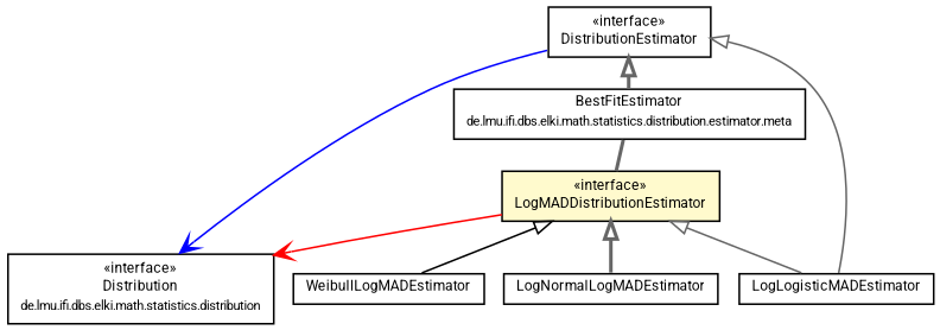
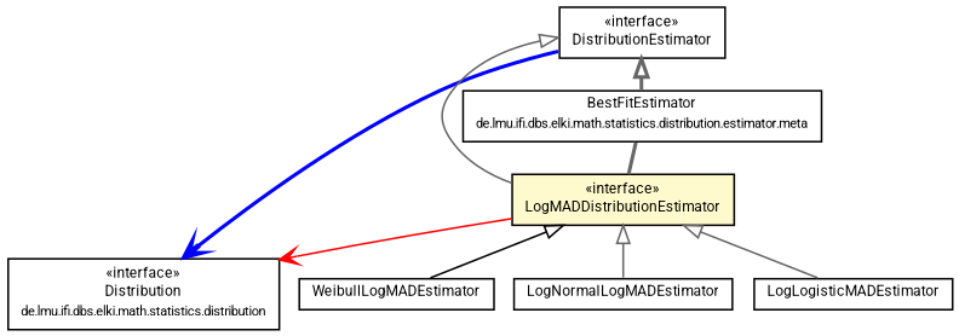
  digraph {
    nodesep=0.15
    rankdir=TB
    ranksep=0.25
    node [fontcolor=black fontname=Roboto fontsize=8 margin=0 shape=plaintext]
    edge [color=gray40 fontname=Roboto fontsize=7 labelfontname=Roboto labelfontsize=7 style=solid weight=9 arrowtail=empty dir=back]
    n1 [height=0 label=<<table title="de.lmu.ifi.dbs.elki.math.statistics.distribution.Distribution" border="0" cellborder="1" cellspacing="0" cellpadding="2" href="../Distribution.html" target="_parent"> 		<tr><td><table border="0" cellspacing="0" cellpadding="1"> 		<tr><td align="center" balign="center"> &#171;interface&#187; </td></tr> 		<tr><td align="center" balign="center"> <font face="Roboto">Distribution</font> </td></tr> 		<tr><td align="center" balign="center"> <font face="Roboto" point-size="7.0">de.lmu.ifi.dbs.elki.math.statistics.distribution</font> </td></tr> 		</table></td></tr> 		</table>> width=0]
    n2 [height=0 label=<<table title="de.lmu.ifi.dbs.elki.math.statistics.distribution.estimator.LogMADDistributionEstimator" border="0" cellborder="1" cellspacing="0" cellpadding="2" bgcolor="lemonChiffon" href="LogMADDistributionEstimator.html" target="_parent"> 		<tr><td><table border="0" cellspacing="0" cellpadding="1"> 		<tr><td align="center" balign="center"> &#171;interface&#187; </td></tr> 		<tr><td align="center" balign="center"> <font face="Roboto">LogMADDistributionEstimator</font> </td></tr> 		</table></td></tr> 		</table>> width=0]
    n3 [height=0 label=<<table title="de.lmu.ifi.dbs.elki.math.statistics.distribution.estimator.LogLogisticMADEstimator" border="0" cellborder="1" cellspacing="0" cellpadding="2" href="LogLogisticMADEstimator.html" target="_parent"> 		<tr><td><table border="0" cellspacing="0" cellpadding="1"> 		<tr><td align="center" balign="center"> <font face="Roboto">LogLogisticMADEstimator</font> </td></tr> 		</table></td></tr> 		</table>> width=0]
    n4 [height=0 label=<<table title="de.lmu.ifi.dbs.elki.math.statistics.distribution.estimator.WeibullLogMADEstimator" border="0" cellborder="1" cellspacing="0" cellpadding="2" href="WeibullLogMADEstimator.html" target="_parent"> 		<tr><td><table border="0" cellspacing="0" cellpadding="1"> 		<tr><td align="center" balign="center"> <font face="Roboto">WeibullLogMADEstimator</font> </td></tr> 		</table></td></tr> 		</table>> width=0]
    n5 [height=0 label=<<table title="de.lmu.ifi.dbs.elki.math.statistics.distribution.estimator.LogNormalLogMADEstimator" border="0" cellborder="1" cellspacing="0" cellpadding="2" href="LogNormalLogMADEstimator.html" target="_parent"> 		<tr><td><table border="0" cellspacing="0" cellpadding="1"> 		<tr><td align="center" balign="center"> <font face="Roboto">LogNormalLogMADEstimator</font> </td></tr> 		</table></td></tr> 		</table>> width=0]
    n6 [height=0 label=<<table title="de.lmu.ifi.dbs.elki.math.statistics.distribution.estimator.DistributionEstimator" border="0" cellborder="1" cellspacing="0" cellpadding="2" href="DistributionEstimator.html" target="_parent"> 		<tr><td><table border="0" cellspacing="0" cellpadding="1"> 		<tr><td align="center" balign="center"> &#171;interface&#187; </td></tr> 		<tr><td align="center" balign="center"> <font face="Roboto">DistributionEstimator</font> </td></tr> 		</table></td></tr> 		</table>> width=0]
    n7 [height=0 label=<<table title="de.lmu.ifi.dbs.elki.math.statistics.distribution.estimator.meta.BestFitEstimator" border="0" cellborder="1" cellspacing="0" cellpadding="2" href="meta/BestFitEstimator.html" target="_parent"> 		<tr><td><table border="0" cellspacing="0" cellpadding="1"> 		<tr><td align="center" balign="center"> <font face="Roboto">BestFitEstimator</font> </td></tr> 		<tr><td align="center" balign="center"> <font face="Roboto" point-size="7.0">de.lmu.ifi.dbs.elki.math.statistics.distribution.estimator.meta</font> </td></tr> 		</table></td></tr> 		</table>> width=0]
    n2 -> n1 [arrowhead=open color=red weight=0 arrowtail="" dir=""]
    n2 -> n3
    n2 -> n4 [color=black]
-   n2 -> n5 [style=bold]
-   n6 -> n1 [arrowhead=open color=blue weight=0 arrowtail="" dir=""]
-   n6 -> n3
+   n2 -> n5
+   n6 -> n1 [arrowhead=open color=blue style=bold weight=0 arrowtail="" dir=""]
+   n6 -> n2
    n6 -> n7 [style=bold]
    n7 -> n2 [arrowhead=none style=bold weight=2 arrowtail="" dir=""]
  }
